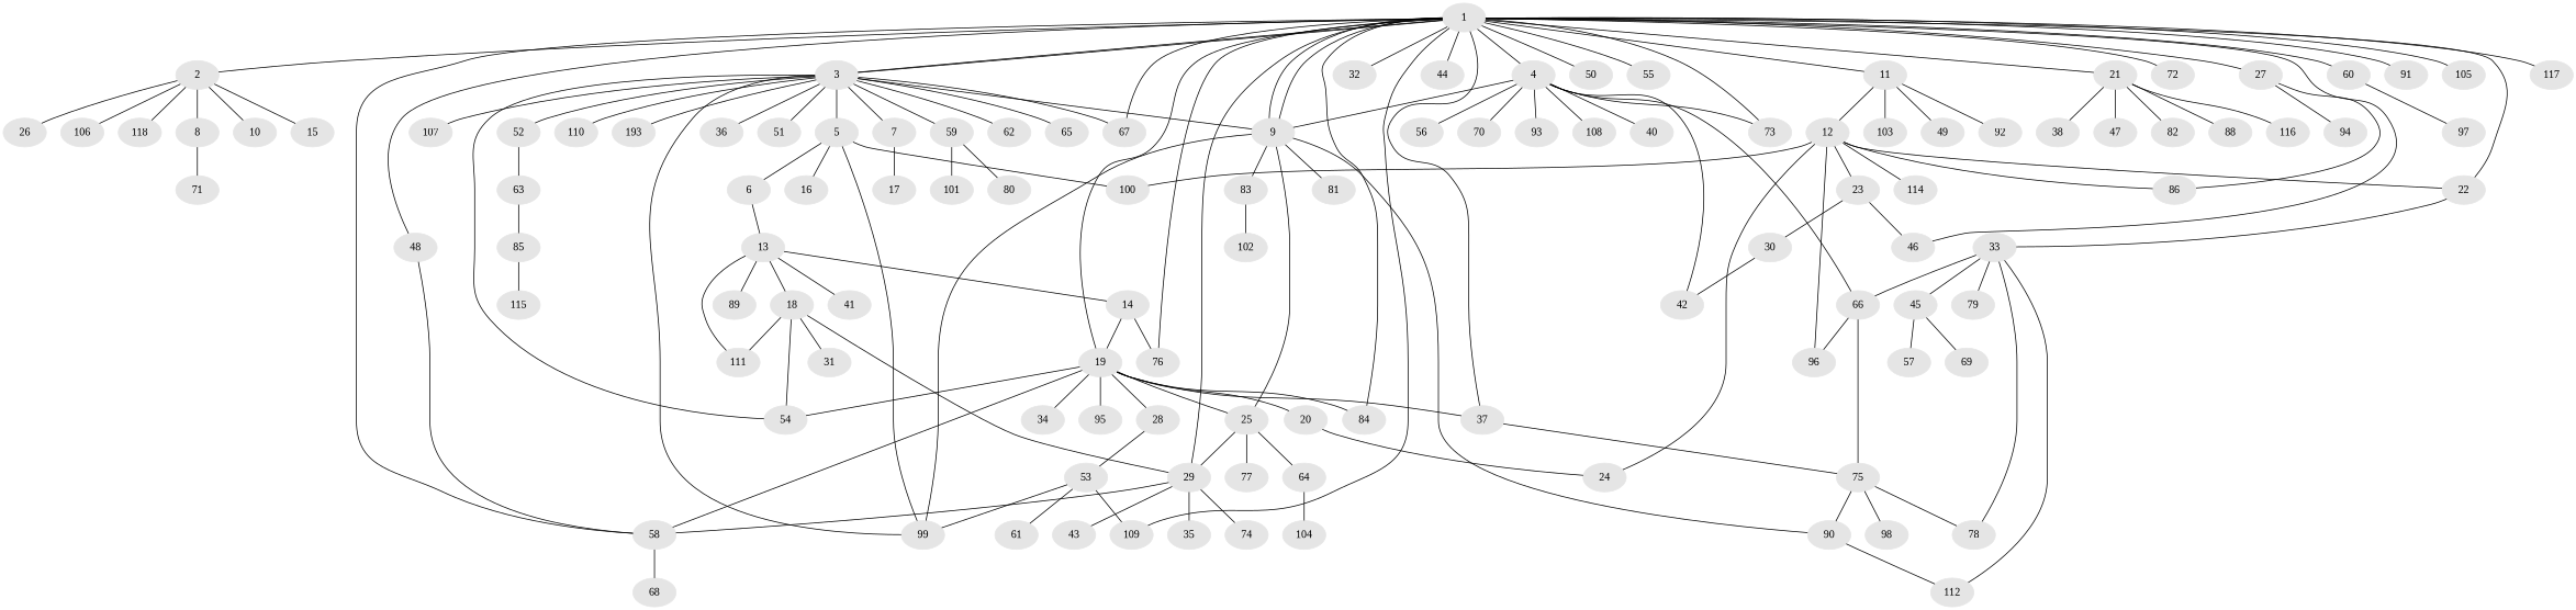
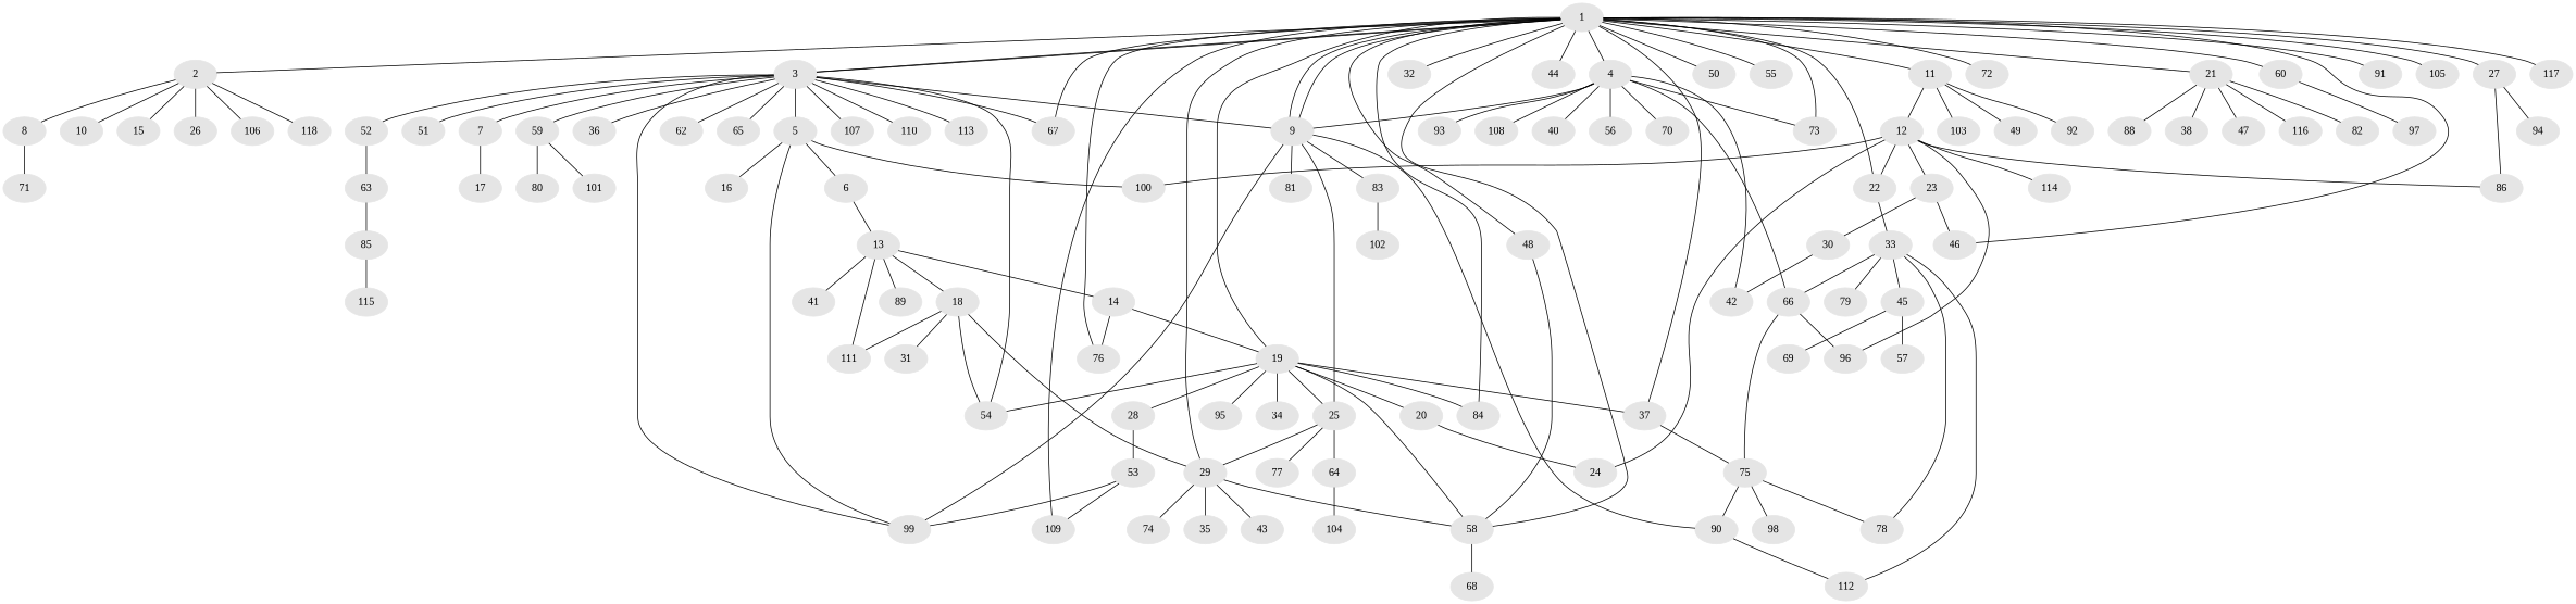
  graph {
    fontname="Liberation Serif"
    node [color=gray90 fontname="Liberation Serif" style=filled]
    edge [fontname="Liberation Serif"]
    1
    2
    3
    4
    9
    11
    19
    21
    22
    27
    29
    32
    37
    44
    46
    48
    50
    55
    58
    60
    67
    72
    73
    76
    84
    91
    105
    109
    117
    8
    10
    15
    26
    106
    118
    5
    7
    36
    51
    52
    54
    59
    62
    65
    99
    107
    110
-   113 [label=193]
+   113
    40
    42
    56
    66
    70
    93
    108
    25
    81
    83
    90
    12
    49
    92
    103
    20
    28
    34
    95
    38
    47
    82
    88
    116
    33
    86
    94
    35
    43
    74
    75
    68
    97
    71
    6
    16
    100
    17
    63
    80
    101
    96
    13
    14
    18
    41
    89
    111
    64
    77
    102
    112
    23
    24
    114
    30
    31
    53
    45
    78
    79
    104
-   61
    57
    69
    98
    85
    115
    1 -- 2
    1 -- 3
    1 -- 3
    1 -- 4
    1 -- 9
    1 -- 9
    1 -- 11
    1 -- 19
    1 -- 21
    1 -- 22
    1 -- 27
    1 -- 29
    1 -- 32
    1 -- 37
    1 -- 44
    1 -- 46
    1 -- 48
    1 -- 50
    1 -- 55
    1 -- 58
    1 -- 60
    1 -- 67
    1 -- 72
    1 -- 73
    1 -- 76
    1 -- 84
    1 -- 91
    1 -- 105
    1 -- 109
    1 -- 117
    2 -- 8
    2 -- 10
    2 -- 15
    2 -- 26
    2 -- 106
    2 -- 118
    3 -- 9
    3 -- 67
    3 -- 5
    3 -- 7
    3 -- 36
    3 -- 51
    3 -- 52
    3 -- 54
    3 -- 59
    3 -- 62
    3 -- 65
    3 -- 99
    3 -- 107
    3 -- 110
    3 -- 113
    4 -- 9
    4 -- 73
    4 -- 40
    4 -- 42
    4 -- 56
    4 -- 66
    4 -- 70
    4 -- 93
    4 -- 108
    9 -- 99
    9 -- 25
    9 -- 81
    9 -- 83
    9 -- 90
    11 -- 12
    11 -- 49
    11 -- 92
    11 -- 103
    19 -- 37
    19 -- 58
    19 -- 84
    19 -- 54
    19 -- 25
    19 -- 20
    19 -- 28
    19 -- 34
    19 -- 95
    21 -- 38
    21 -- 47
    21 -- 82
    21 -- 88
    21 -- 116
    22 -- 33
    27 -- 86
    27 -- 94
    29 -- 58
    29 -- 35
    29 -- 43
    29 -- 74
    37 -- 75
    48 -- 58
    58 -- 68
    60 -- 97
    8 -- 71
    5 -- 99
    5 -- 6
    5 -- 16
    5 -- 100
    7 -- 17
    52 -- 63
    59 -- 80
    59 -- 101
    66 -- 75
    66 -- 96
    25 -- 29
    25 -- 64
    25 -- 77
    83 -- 102
    90 -- 112
    12 -- 22
    12 -- 86
    12 -- 100
    12 -- 96
    12 -- 23
    12 -- 24
    12 -- 114
    20 -- 24
    28 -- 53
    33 -- 66
    33 -- 112
    33 -- 45
    33 -- 78
    33 -- 79
    75 -- 90
    75 -- 78
    75 -- 98
    6 -- 13
    63 -- 85
    13 -- 14
    13 -- 18
    13 -- 41
    13 -- 89
    13 -- 111
    14 -- 19
    14 -- 76
    18 -- 29
    18 -- 54
    18 -- 111
    18 -- 31
    64 -- 104
    23 -- 46
    23 -- 30
    30 -- 42
    53 -- 109
    53 -- 99
-   53 -- 61
    45 -- 57
    45 -- 69
    85 -- 115
  }
